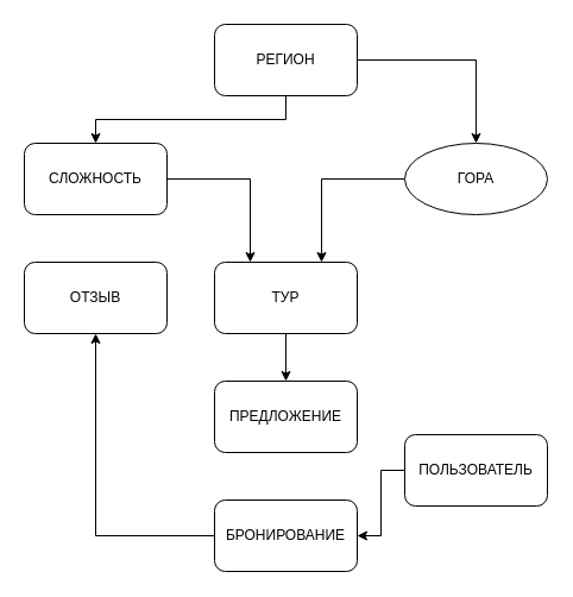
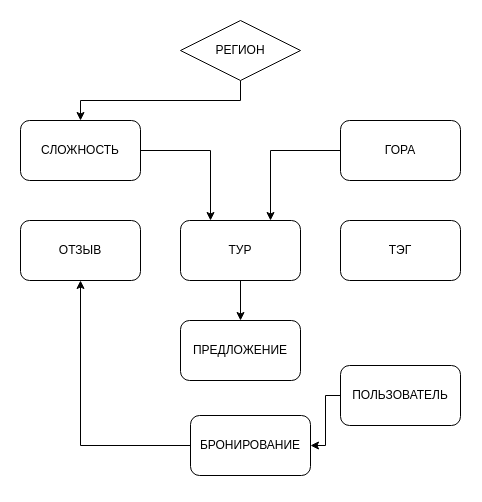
  <mxCell id="0" />
  <mxCell id="1" parent="0" />
  <mxCell id="2" style="edgeStyle=orthogonalEdgeStyle;rounded=0;orthogonalLoop=1;jettySize=auto;html=1;exitX=0;exitY=0.5;exitDx=0;exitDy=0;entryX=0.75;entryY=0;entryDx=0;entryDy=0;startArrow=none;startFill=0;" parent="1" source="3" target="10" edge="1"><mxGeometry relative="1" as="geometry" /></mxCell>
- <mxCell id="3" value="ГОРА" style="ellipse;whiteSpace=wrap;html=1;" parent="1" vertex="1"><mxGeometry x="340" y="120" width="120" height="60" as="geometry" /></mxCell>
+ <mxCell id="3" value="ГОРА" style="rounded=1;whiteSpace=wrap;html=1;" parent="1" vertex="1"><mxGeometry x="340" y="120" width="120" height="60" as="geometry" /></mxCell>
  <mxCell id="4" style="edgeStyle=orthogonalEdgeStyle;rounded=0;orthogonalLoop=1;jettySize=auto;html=1;exitX=0;exitY=0.5;exitDx=0;exitDy=0;entryX=0.5;entryY=1;entryDx=0;entryDy=0;startArrow=none;startFill=0;" parent="1" source="13" target="11" edge="1"><mxGeometry relative="1" as="geometry" /></mxCell>
  <mxCell id="5" style="edgeStyle=orthogonalEdgeStyle;rounded=0;html=1;exitX=0;exitY=0.5;exitDx=0;exitDy=0;entryX=1;entryY=0.5;entryDx=0;entryDy=0;strokeColor=default;" edge="1" parent="1" source="6" target="13"><mxGeometry relative="1" as="geometry" /></mxCell>
  <mxCell id="6" value="ПОЛЬЗОВАТЕЛЬ" style="rounded=1;whiteSpace=wrap;html=1;" parent="1" vertex="1"><mxGeometry x="340" y="365" width="120" height="60" as="geometry" /></mxCell>
+ <mxCell id="7" value="ТЭГ" style="rounded=1;whiteSpace=wrap;html=1;" parent="1" vertex="1"><mxGeometry x="340" y="220" width="120" height="60" as="geometry" /></mxCell>
  <mxCell id="8" style="edgeStyle=orthogonalEdgeStyle;rounded=0;orthogonalLoop=1;jettySize=auto;html=1;exitX=1;exitY=0.5;exitDx=0;exitDy=0;entryX=0.25;entryY=0;entryDx=0;entryDy=0;startArrow=none;startFill=0;" parent="1" source="9" target="10" edge="1"><mxGeometry relative="1" as="geometry" /></mxCell>
  <mxCell id="9" value="СЛОЖНОСТЬ" style="rounded=1;whiteSpace=wrap;html=1;" parent="1" vertex="1"><mxGeometry y="120" width="120" height="60" as="geometry" x="20" /></mxCell>
  <mxCell id="10" value="ТУР" style="rounded=1;whiteSpace=wrap;html=1;" parent="1" vertex="1"><mxGeometry x="180" y="220" width="120" height="60" as="geometry" /></mxCell>
  <mxCell id="11" value="ОТЗЫВ" style="rounded=1;whiteSpace=wrap;html=1;" parent="1" vertex="1"><mxGeometry y="220" width="120" height="60" as="geometry" x="20" /></mxCell>
  <mxCell id="12" style="edgeStyle=orthogonalEdgeStyle;rounded=0;orthogonalLoop=1;jettySize=auto;html=1;exitX=0.5;exitY=0;exitDx=0;exitDy=0;entryX=0.5;entryY=1;entryDx=0;entryDy=0;startArrow=classic;startFill=1;endArrow=none;endFill=0;" parent="1" source="14" target="10" edge="1"><mxGeometry relative="1" as="geometry" /></mxCell>
- <mxCell id="13" value="БРОНИРОВАНИЕ" style="rounded=1;whiteSpace=wrap;html=1;" parent="1" vertex="1"><mxGeometry x="180" y="420" width="120" height="60" as="geometry" /></mxCell>
+ <mxCell id="13" value="БРОНИРОВАНИЕ" style="rounded=1;whiteSpace=wrap;html=1;" parent="1" vertex="1"><mxGeometry x="190" y="415" width="120" height="60" as="geometry" /></mxCell>
  <mxCell id="14" value="ПРЕДЛОЖЕНИЕ" style="rounded=1;whiteSpace=wrap;html=1;" parent="1" vertex="1"><mxGeometry x="180" y="320" width="120" height="60" as="geometry" /></mxCell>
- <mxCell id="15" style="edgeStyle=orthogonalEdgeStyle;rounded=0;html=1;exitX=1;exitY=0.5;exitDx=0;exitDy=0;entryX=0.5;entryY=0;entryDx=0;entryDy=0;strokeColor=default;" edge="1" parent="1" source="17" target="3"><mxGeometry relative="1" as="geometry" /></mxCell>
  <mxCell id="16" style="edgeStyle=orthogonalEdgeStyle;rounded=0;html=1;exitX=0.5;exitY=1;exitDx=0;exitDy=0;strokeColor=default;" edge="1" parent="1" source="17" target="9"><mxGeometry relative="1" as="geometry" /></mxCell>
- <mxCell id="17" value="РЕГИОН" style="rounded=1;whiteSpace=wrap;html=1;" vertex="1" parent="1"><mxGeometry x="180" width="120" height="60" as="geometry" y="20" /></mxCell>
+ <mxCell id="17" value="РЕГИОН" style="rhombus;whiteSpace=wrap;html=1;" vertex="1" parent="1"><mxGeometry x="180" width="120" height="60" as="geometry" y="20" /></mxCell>
